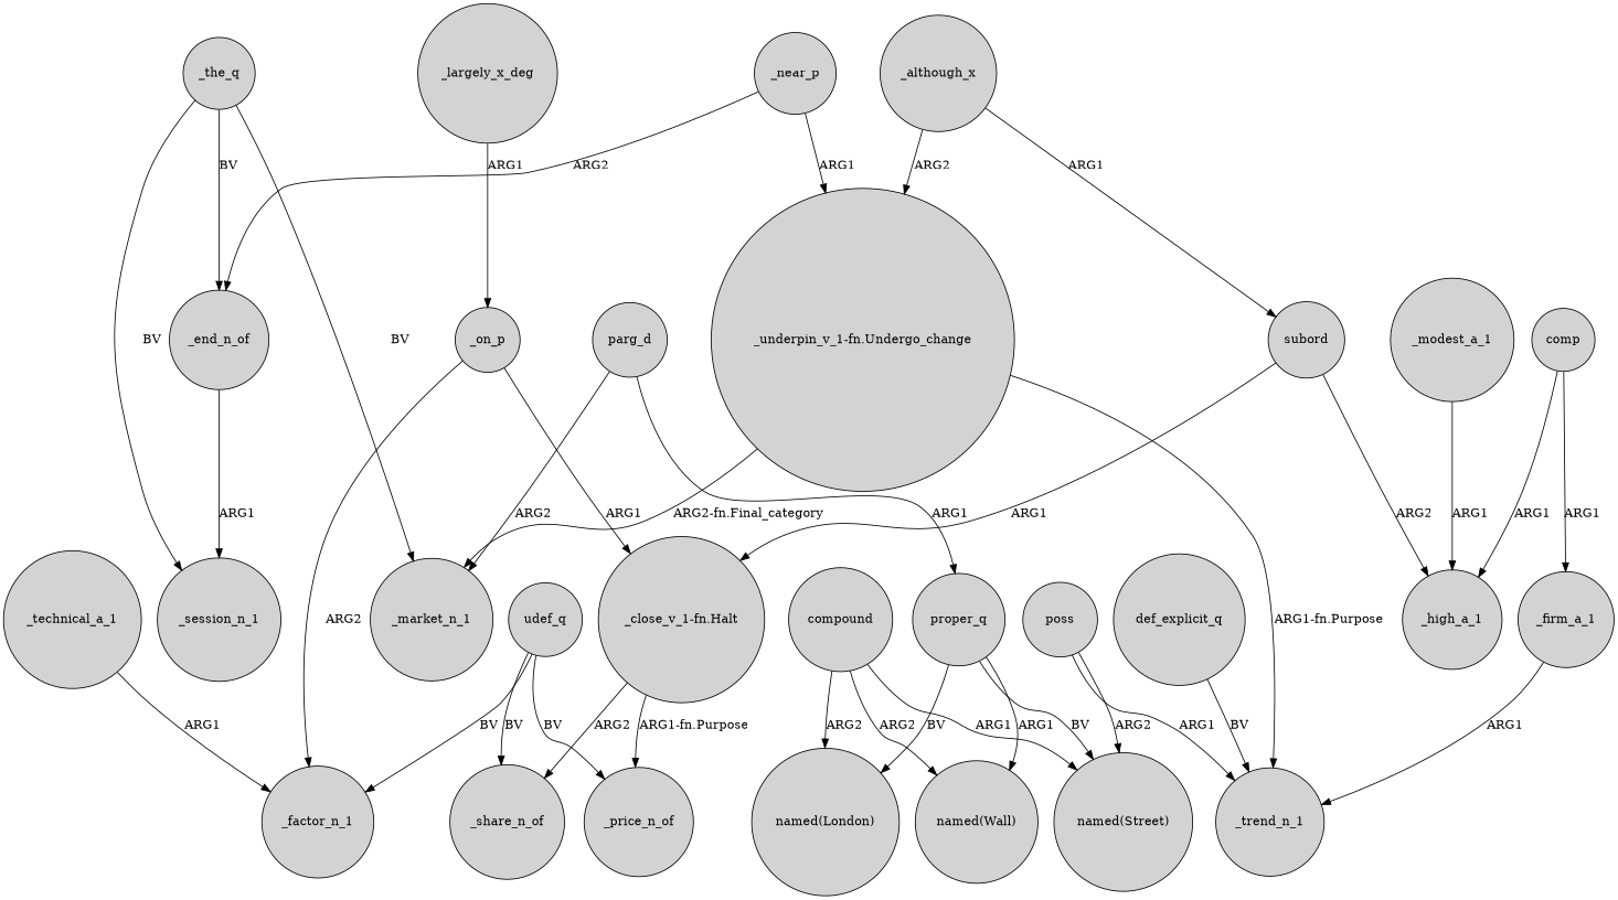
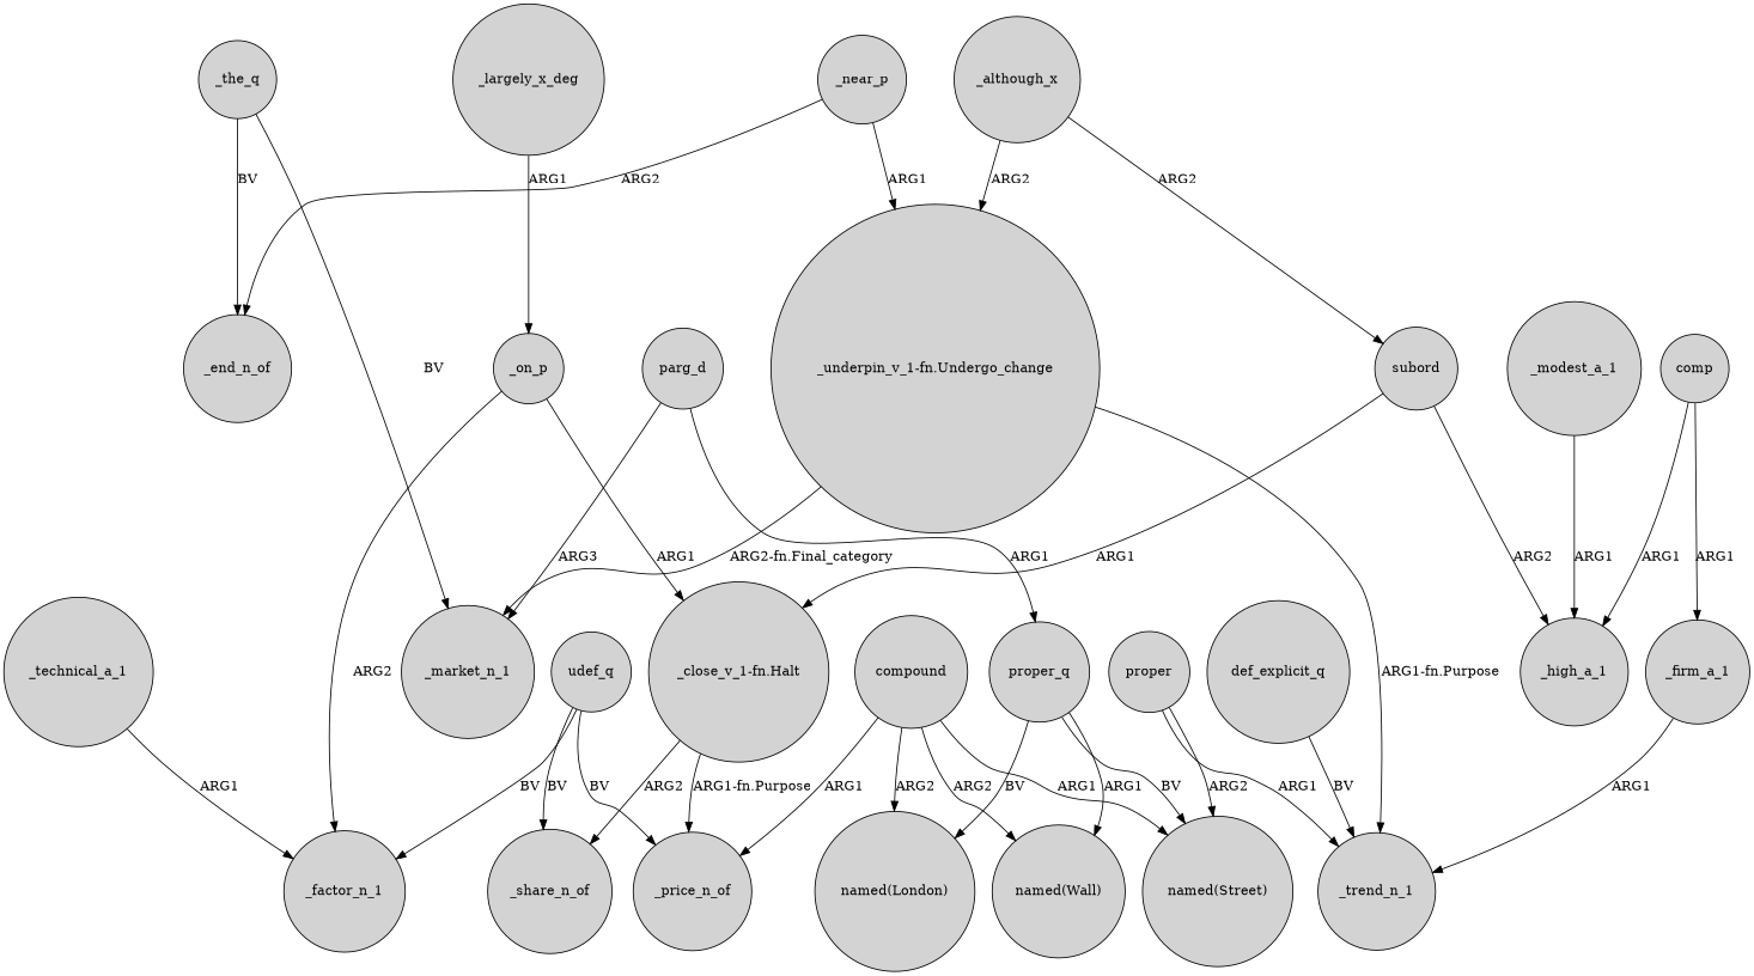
  digraph {
    node [shape=circle style=filled]
    _modest_a_1
    _high_a_1
-   poss
+   poss [label=proper]
    _trend_n_1
    "named(Street)"
    _the_q
-   _session_n_1
    _market_n_1
    _end_n_of
    udef_q
    _price_n_of
    _factor_n_1
    _share_n_of
    compound
    "named(London)"
    "named(Wall)"
    _on_p
    "_close_v_1-fn.Halt"
    subord
    "_underpin_v_1-fn.Undergo_change"
    _near_p
    _largely_x_deg
    _although_x
    parg_d
    proper_q
    comp
    _firm_a_1
    def_explicit_q
    _technical_a_1
    _modest_a_1 -> _high_a_1 [label=ARG1]
    poss -> _trend_n_1 [label=ARG1]
    poss -> "named(Street)" [label=ARG2]
-   _the_q -> _session_n_1 [label=BV]
    _the_q -> _market_n_1 [label=BV]
    _the_q -> _end_n_of [label=BV]
-   _end_n_of -> _session_n_1 [label=ARG1]
    udef_q -> _price_n_of [label=BV]
    udef_q -> _factor_n_1 [label=BV]
    udef_q -> _share_n_of [label=BV]
    compound -> "named(Street)" [label=ARG1]
+   compound -> _price_n_of [label=ARG1]
    compound -> "named(London)" [label=ARG2]
    compound -> "named(Wall)" [label=ARG2]
    _on_p -> _factor_n_1 [label=ARG2]
    _on_p -> "_close_v_1-fn.Halt" [label=ARG1]
    "_close_v_1-fn.Halt" -> _price_n_of [label="ARG1-fn.Purpose"]
    "_close_v_1-fn.Halt" -> _share_n_of [label=ARG2]
    subord -> _high_a_1 [label=ARG2]
    subord -> "_close_v_1-fn.Halt" [label=ARG1]
    "_underpin_v_1-fn.Undergo_change" -> _trend_n_1 [label="ARG1-fn.Purpose"]
    "_underpin_v_1-fn.Undergo_change" -> _market_n_1 [label="ARG2-fn.Final_category"]
    _near_p -> _end_n_of [label=ARG2]
    _near_p -> "_underpin_v_1-fn.Undergo_change" [label=ARG1]
    _largely_x_deg -> _on_p [label=ARG1]
-   _although_x -> subord [label=ARG1]
+   _although_x -> subord [label=ARG2]
    _although_x -> "_underpin_v_1-fn.Undergo_change" [label=ARG2]
-   parg_d -> _market_n_1 [label=ARG2]
+   parg_d -> _market_n_1 [label=ARG3]
    parg_d -> proper_q [label=ARG1]
    proper_q -> "named(Street)" [label=BV]
    proper_q -> "named(London)" [label=BV]
    proper_q -> "named(Wall)" [label=ARG1]
    comp -> _high_a_1 [label=ARG1]
    comp -> _firm_a_1 [label=ARG1]
    _firm_a_1 -> _trend_n_1 [label=ARG1]
    def_explicit_q -> _trend_n_1 [label=BV]
    _technical_a_1 -> _factor_n_1 [label=ARG1]
  }
